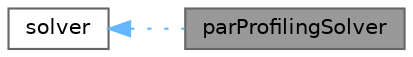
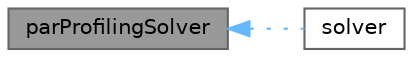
  digraph {
    rankdir=LR
    node [color=gray40 fontname=Helvetica fontsize=10 shape=box style=filled]
    n1 [fillcolor=grey60 fontcolor=black height=0.2 label=parProfilingSolver width=0.4]
    n2 [fillcolor=white height=0.2 label=solver width=0.4]
-   n2 -> n1 [color=steelblue1 dir=back fontname=Helvetica fontsize=10 labelfontname=Helvetica labelfontsize=10 style=dotted]
+   n1 -> n2 [color=steelblue1 dir=back fontname=Helvetica fontsize=10 labelfontname=Helvetica labelfontsize=10 style=dotted]
  }
